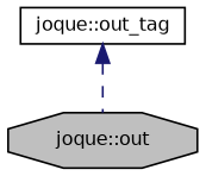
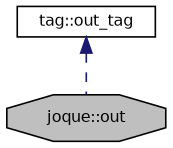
  digraph {
    node [color=black fontname=Helvetica fontsize=10 style=filled]
    n1 [fillcolor=grey75 fontcolor=black height=0.2 label="joque::out" shape=octagon width=0.4]
-   n2 [fillcolor=white height=0.2 label="joque::out_tag" shape=box width=0.4]
+   n2 [fillcolor=white height=0.2 label="tag::out_tag" shape=box width=0.4]
    n2 -> n1 [color=midnightblue dir=back fontname=Helvetica fontsize=10 labelfontname=Helvetica labelfontsize=10 style=dashed]
  }
